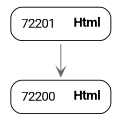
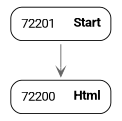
  digraph {
    fontname=Roboto
    node [shape=none fontname=Roboto]
-   n1 [label=<<TABLE border='1' cellspacing='0' cellpadding='10' style='rounded' ><TR><TD border='0'>72201</TD><TD border='0'><B>Html</B></TD></TR></TABLE>>]
+   n1 [label=<<TABLE border='1' cellspacing='0' cellpadding='10' style='rounded' ><TR><TD border='0'>72201</TD><TD border='0'><B>Start</B></TD></TR></TABLE>>]
    n2 [label=<<TABLE border='1' cellspacing='0' cellpadding='10' style='rounded' ><TR><TD border='0'>72200</TD><TD border='0'><B>Html</B></TD></TR></TABLE>>]
    n1 -> n2 [weight=2 color=gray40 arrowhead=vee fontname=Roboto]
  }
